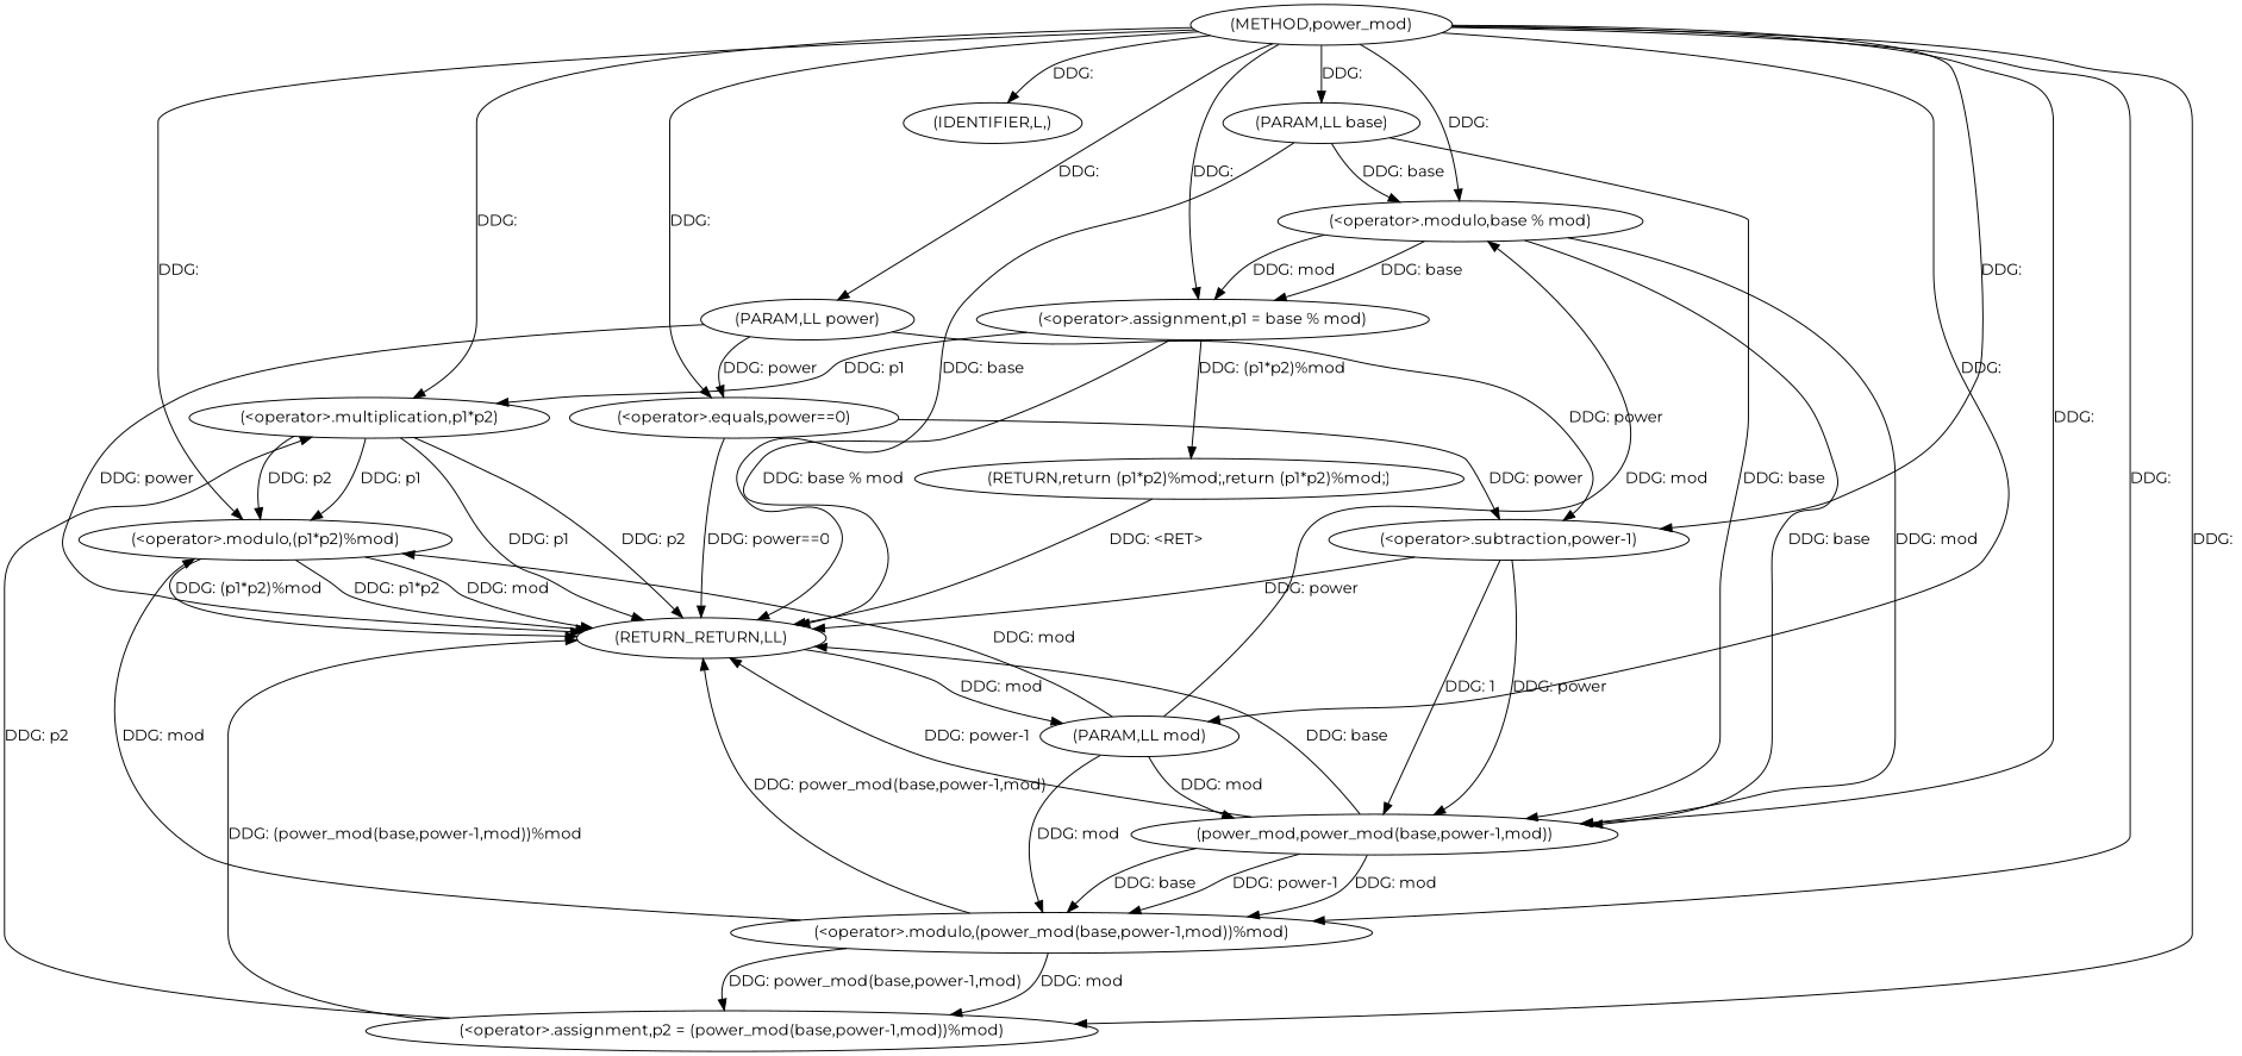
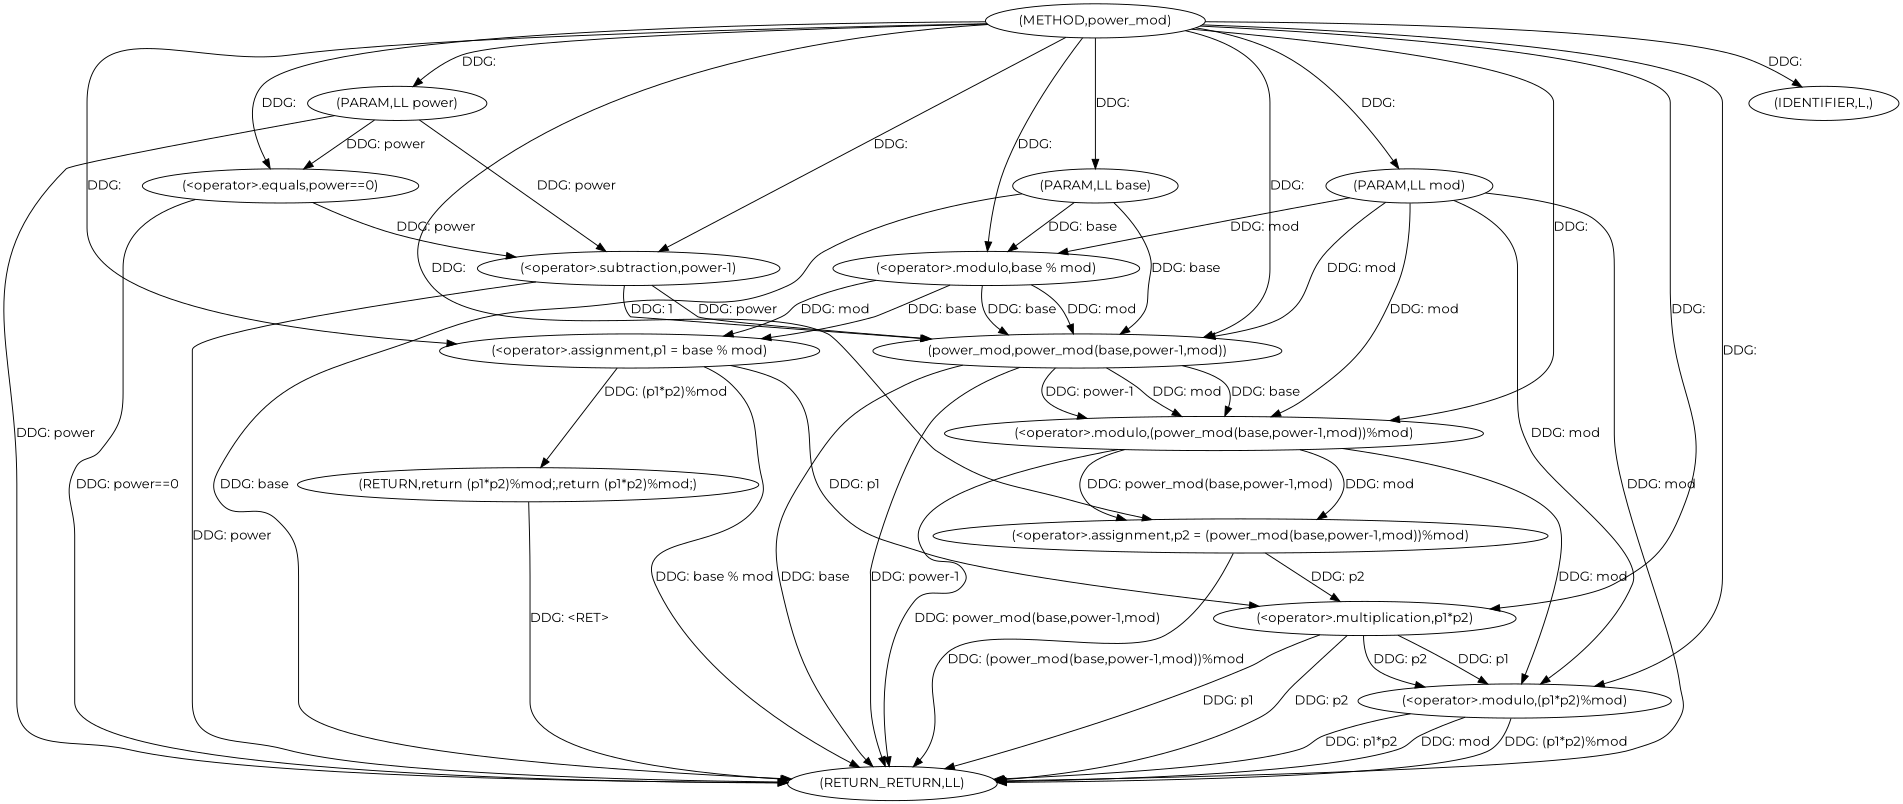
  digraph {
    fontname=Montserrat
    node [fontname=Montserrat]
    edge [fontname=Montserrat]
    n1 [label="(METHOD,power_mod)"]
    n2 [label="(PARAM,LL base)"]
    n3 [label="(PARAM,LL power)"]
    n4 [label="(PARAM,LL mod)"]
    n5 [label="(IDENTIFIER,L,)"]
    n6 [label="(<operator>.equals,power==0)"]
    n7 [label="(<operator>.assignment,p1 = base % mod)"]
    n8 [label="(<operator>.assignment,p2 = (power_mod(base,power-1,mod))%mod)"]
    n9 [label="(<operator>.modulo,(p1*p2)%mod)"]
    n10 [label="(<operator>.modulo,base % mod)"]
    n11 [label="(<operator>.modulo,(power_mod(base,power-1,mod))%mod)"]
    n12 [label="(power_mod,power_mod(base,power-1,mod))"]
    n13 [label="(<operator>.multiplication,p1*p2)"]
    n14 [label="(<operator>.subtraction,power-1)"]
    n15 [label="(RETURN_RETURN,LL)"]
    n16 [label="(RETURN,return (p1*p2)%mod;,return (p1*p2)%mod;)"]
    n1 -> n2 [label="DDG: "]
    n1 -> n3 [label="DDG: "]
    n1 -> n4 [label="DDG: "]
    n1 -> n5 [label="DDG: "]
    n1 -> n6 [label="DDG: "]
    n1 -> n7 [label="DDG: "]
    n1 -> n8 [label="DDG: "]
    n1 -> n9 [label="DDG: "]
    n1 -> n10 [label="DDG: "]
    n1 -> n11 [label="DDG: "]
    n1 -> n12 [label="DDG: "]
    n1 -> n13 [label="DDG: "]
    n1 -> n14 [label="DDG: "]
    n2 -> n10 [label="DDG: base"]
    n2 -> n12 [label="DDG: base"]
    n2 -> n15 [label="DDG: base"]
    n3 -> n6 [label="DDG: power"]
    n3 -> n14 [label="DDG: power"]
    n3 -> n15 [label="DDG: power"]
    n4 -> n9 [label="DDG: mod"]
    n4 -> n10 [label="DDG: mod"]
    n4 -> n11 [label="DDG: mod"]
    n4 -> n12 [label="DDG: mod"]
-   n15 -> n4 [label="DDG: mod"]
+   n4 -> n15 [label="DDG: mod"]
    n6 -> n14 [label="DDG: power"]
    n6 -> n15 [label="DDG: power==0"]
    n7 -> n13 [label="DDG: p1"]
    n7 -> n15 [label="DDG: base % mod"]
    n7 -> n16 [label="DDG: (p1*p2)%mod"]
    n8 -> n13 [label="DDG: p2"]
    n8 -> n15 [label="DDG: (power_mod(base,power-1,mod))%mod"]
    n9 -> n15 [label="DDG: p1*p2"]
    n9 -> n15 [label="DDG: mod"]
    n9 -> n15 [label="DDG: (p1*p2)%mod"]
    n10 -> n7 [label="DDG: base"]
    n10 -> n7 [label="DDG: mod"]
    n10 -> n12 [label="DDG: base"]
    n10 -> n12 [label="DDG: mod"]
    n11 -> n8 [label="DDG: mod"]
    n11 -> n8 [label="DDG: power_mod(base,power-1,mod)"]
    n11 -> n9 [label="DDG: mod"]
    n11 -> n15 [label="DDG: power_mod(base,power-1,mod)"]
    n12 -> n11 [label="DDG: base"]
    n12 -> n11 [label="DDG: power-1"]
    n12 -> n11 [label="DDG: mod"]
    n12 -> n15 [label="DDG: base"]
    n12 -> n15 [label="DDG: power-1"]
    n13 -> n9 [label="DDG: p1"]
    n13 -> n9 [label="DDG: p2"]
    n13 -> n15 [label="DDG: p1"]
    n13 -> n15 [label="DDG: p2"]
    n14 -> n12 [label="DDG: power"]
    n14 -> n12 [label="DDG: 1"]
    n14 -> n15 [label="DDG: power"]
    n16 -> n15 [label="DDG: <RET>"]
  }
